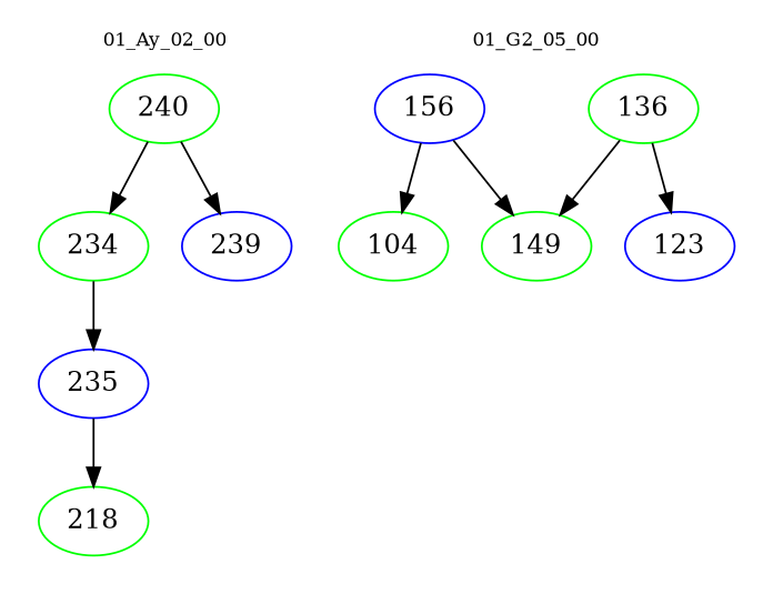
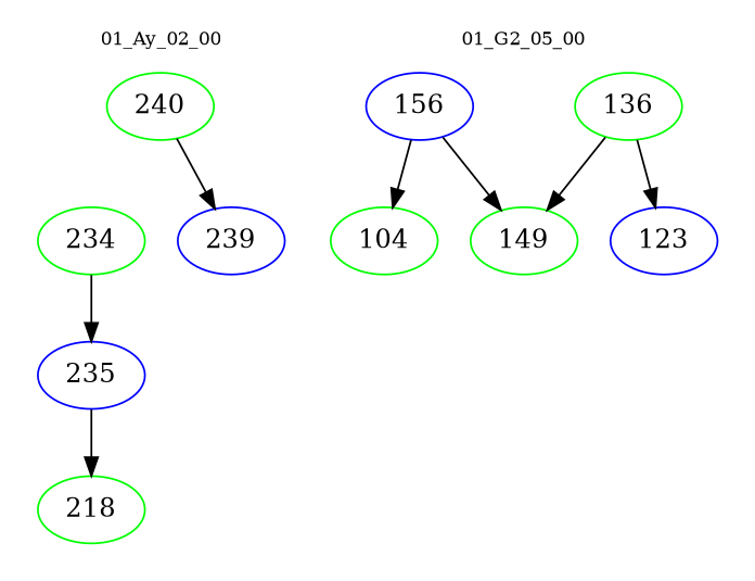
  digraph {
    node [color=green]
    edge [color=black]
    n1 [label=240]
    n2 [label=234]
    n3 [color=blue label=239]
    n4 [color=blue label=235]
    n5 [label=218]
    n6 [label=136]
    n7 [color=blue label=123]
    n8 [label=149]
    n9 [color=blue label=156]
    n10 [label=104]
    subgraph cluster_1 {
      color=white
      fontsize=10
      label="01_Ay_02_00"
      n1
      n2
      n3
      n4
      n5
    }
    subgraph cluster_2 {
      color=white
      fontsize=10
      label="01_G2_05_00"
      n6
      n7
      n8
      n9
      n10
    }
-   n1 -> n2
    n1 -> n3
    n2 -> n4
    n4 -> n5
    n6 -> n7
    n6 -> n8
    n9 -> n8
    n9 -> n10
  }
